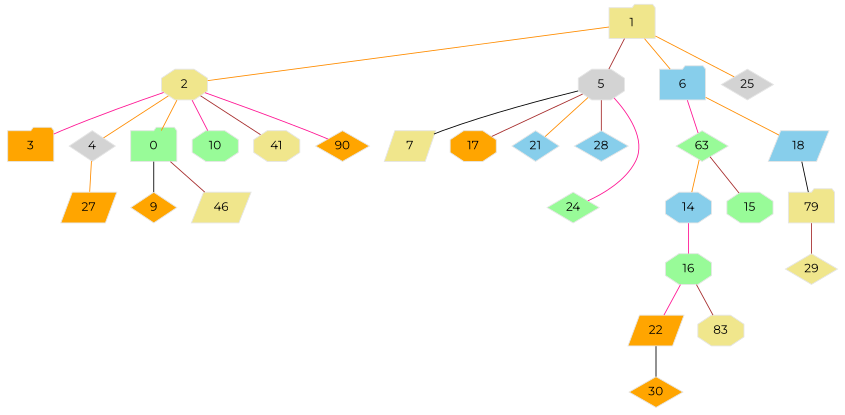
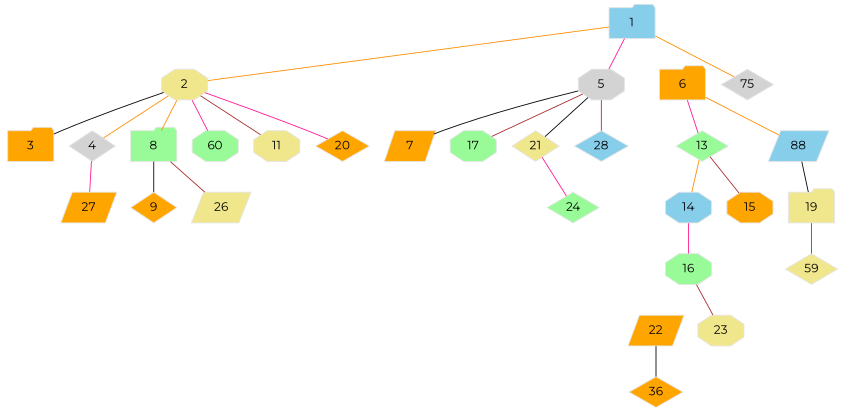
  graph {
    fontname=Montserrat
    node [color=gray90 fillcolor=khaki fontname=Montserrat shape=diamond style=filled]
    edge [color=deeppink fontname=Montserrat weight=1.0]
-   1 [shape=folder]
+   1 [fillcolor=skyblue shape=folder]
    2 [shape=octagon]
    5 [fillcolor=lightgrey shape=octagon]
-   6 [fillcolor=skyblue shape=folder]
-   25 [fillcolor=lightgrey]
+   6 [fillcolor=orange shape=folder]
+   25 [fillcolor=lightgrey label=75]
    3 [fillcolor=orange shape=folder]
    4 [fillcolor=lightgrey]
-   8 [fillcolor=palegreen shape=folder label=0]
-   10 [fillcolor=palegreen shape=octagon]
-   11 [shape=octagon label=41]
-   20 [fillcolor=orange label=90]
-   7 [shape=parallelogram]
-   17 [fillcolor=orange shape=octagon]
-   21 [fillcolor=skyblue]
+   8 [fillcolor=palegreen shape=folder]
+   10 [fillcolor=palegreen shape=octagon label=60]
+   11 [shape=octagon]
+   20 [fillcolor=orange]
+   7 [fillcolor=orange shape=parallelogram]
+   17 [fillcolor=palegreen shape=octagon]
+   21
    28 [fillcolor=skyblue]
-   13 [fillcolor=palegreen label=63]
-   18 [fillcolor=skyblue shape=parallelogram]
+   13 [fillcolor=palegreen]
+   18 [fillcolor=skyblue shape=parallelogram label=88]
    27 [fillcolor=orange shape=parallelogram]
    9 [fillcolor=orange]
-   26 [shape=parallelogram label=46]
+   26 [shape=parallelogram]
    24 [fillcolor=palegreen]
    14 [fillcolor=skyblue shape=octagon]
-   15 [fillcolor=palegreen shape=octagon]
-   19 [shape=folder label=79]
+   15 [fillcolor=orange shape=octagon]
+   19 [shape=folder]
    16 [fillcolor=palegreen shape=octagon]
    22 [fillcolor=orange shape=parallelogram]
-   23 [shape=octagon label=83]
-   30 [fillcolor=orange]
-   29
+   23 [shape=octagon]
+   30 [fillcolor=orange label=36]
+   29 [label=59]
    1 -- 2 [color=darkorange]
-   1 -- 5 [color=brown]
-   1 -- 6 [color=darkorange]
+   1 -- 5
    1 -- 25 [color=darkorange]
-   2 -- 3 [weight=2.0]
+   2 -- 3 [color=black weight=2.0]
    2 -- 4 [color=darkorange]
    2 -- 8 [color=darkorange]
    2 -- 10
    2 -- 11 [color=brown]
    2 -- 20
    5 -- 7 [color=black]
    5 -- 17 [color=brown]
-   5 -- 21 [color=darkorange]
+   5 -- 21 [color=black]
    5 -- 28 [color=brown]
    6 -- 13
    6 -- 18 [color=darkorange]
-   4 -- 27 [color=darkorange]
+   4 -- 27
    8 -- 9 [color=black]
    8 -- 26 [color=brown]
-   5 -- 24 [weight=2.0]
+   21 -- 24 [weight=2.0]
    13 -- 14 [color=darkorange weight=2.0]
    13 -- 15 [color=brown]
    18 -- 19 [color=black]
    14 -- 16
    19 -- 29 [color=brown]
-   16 -- 22
    16 -- 23 [color=brown]
    22 -- 30 [color=black]
  }
